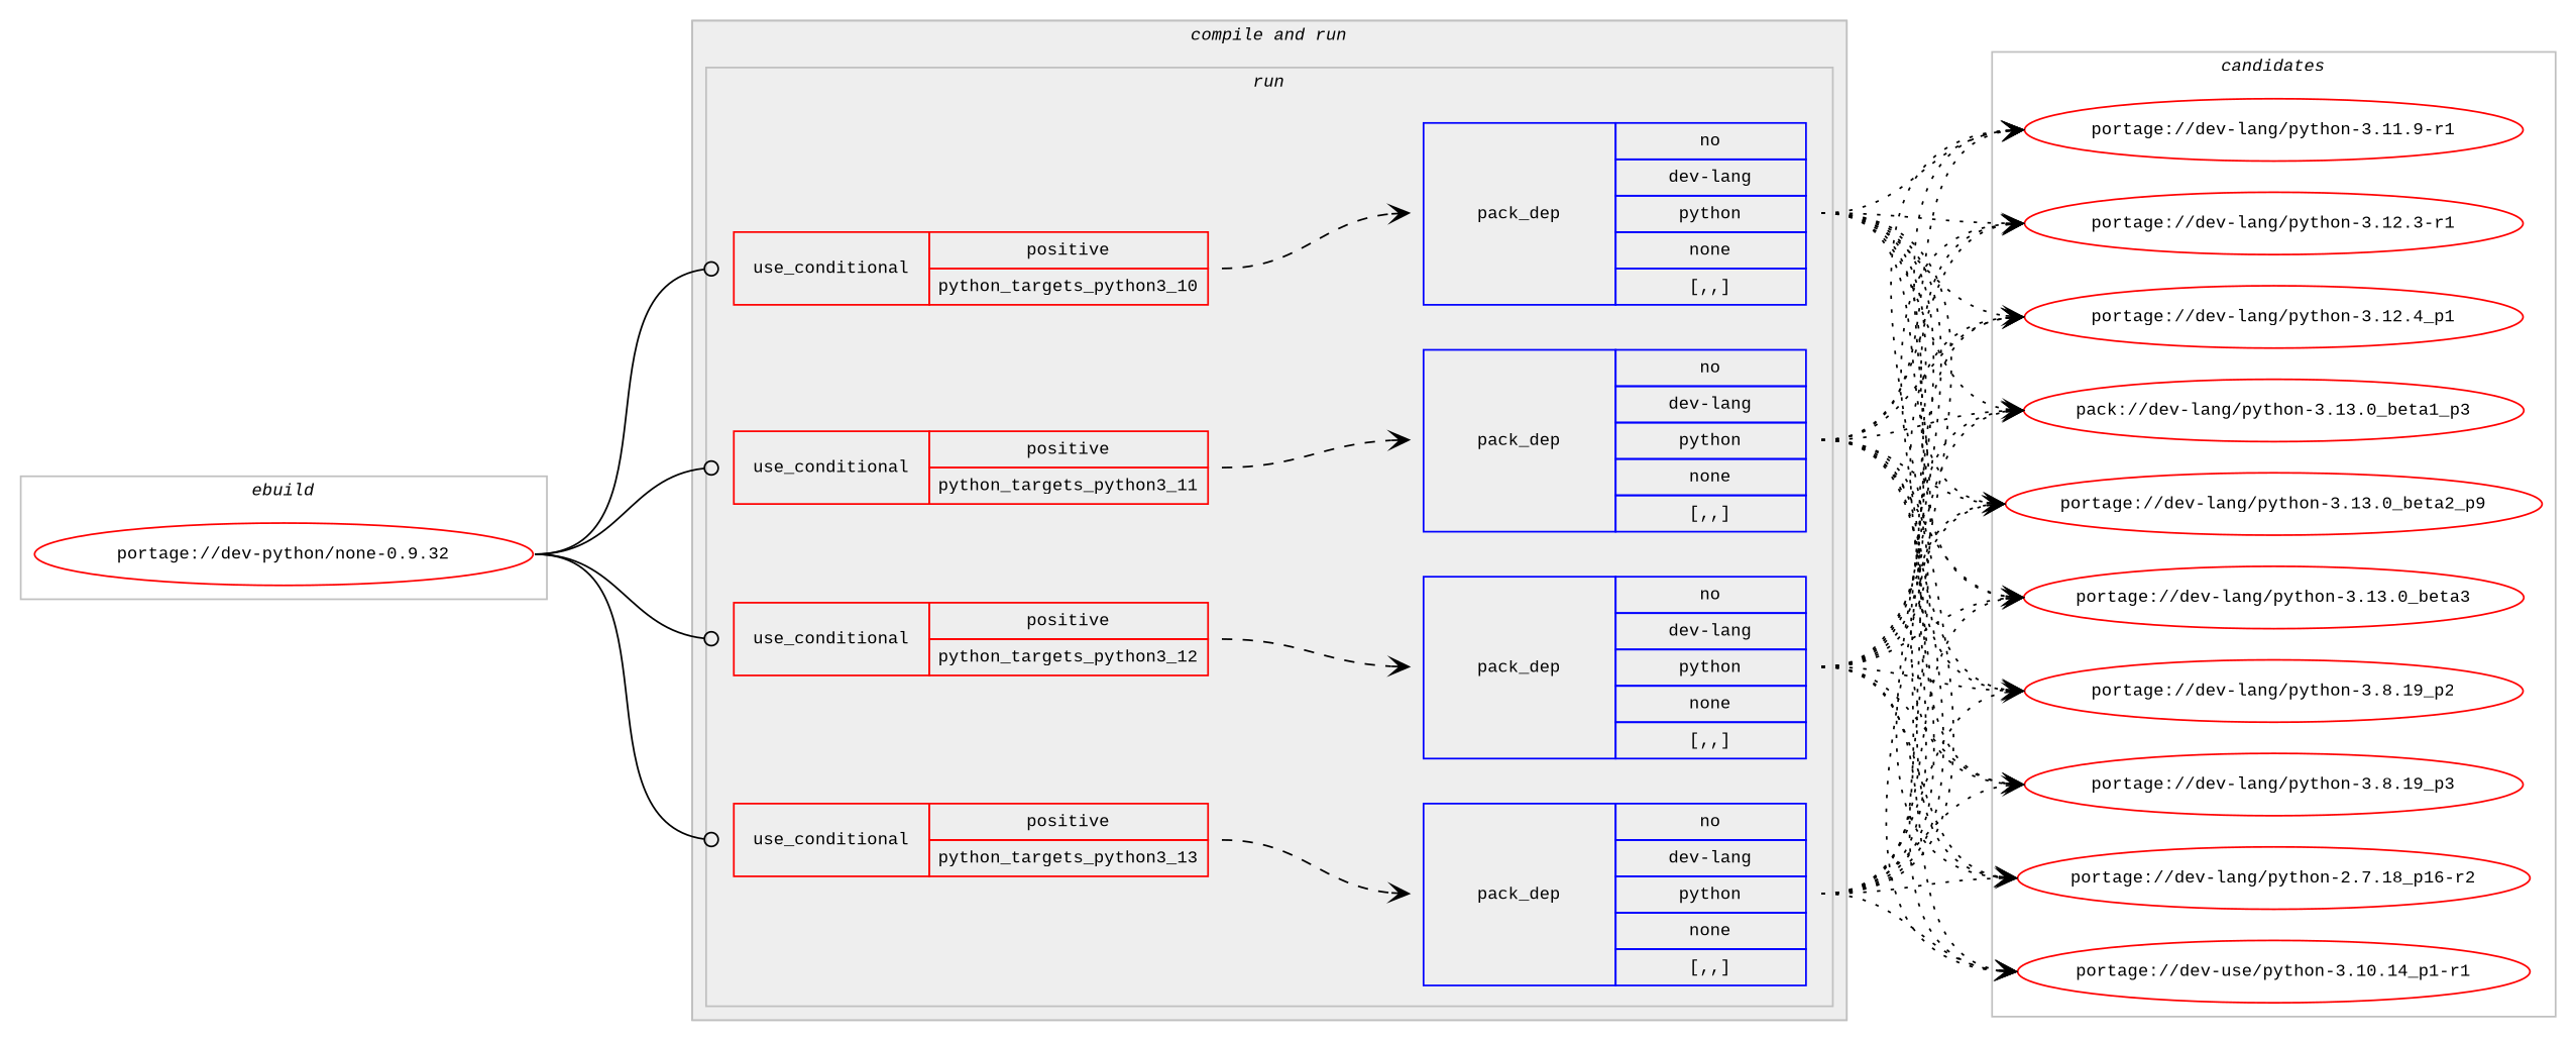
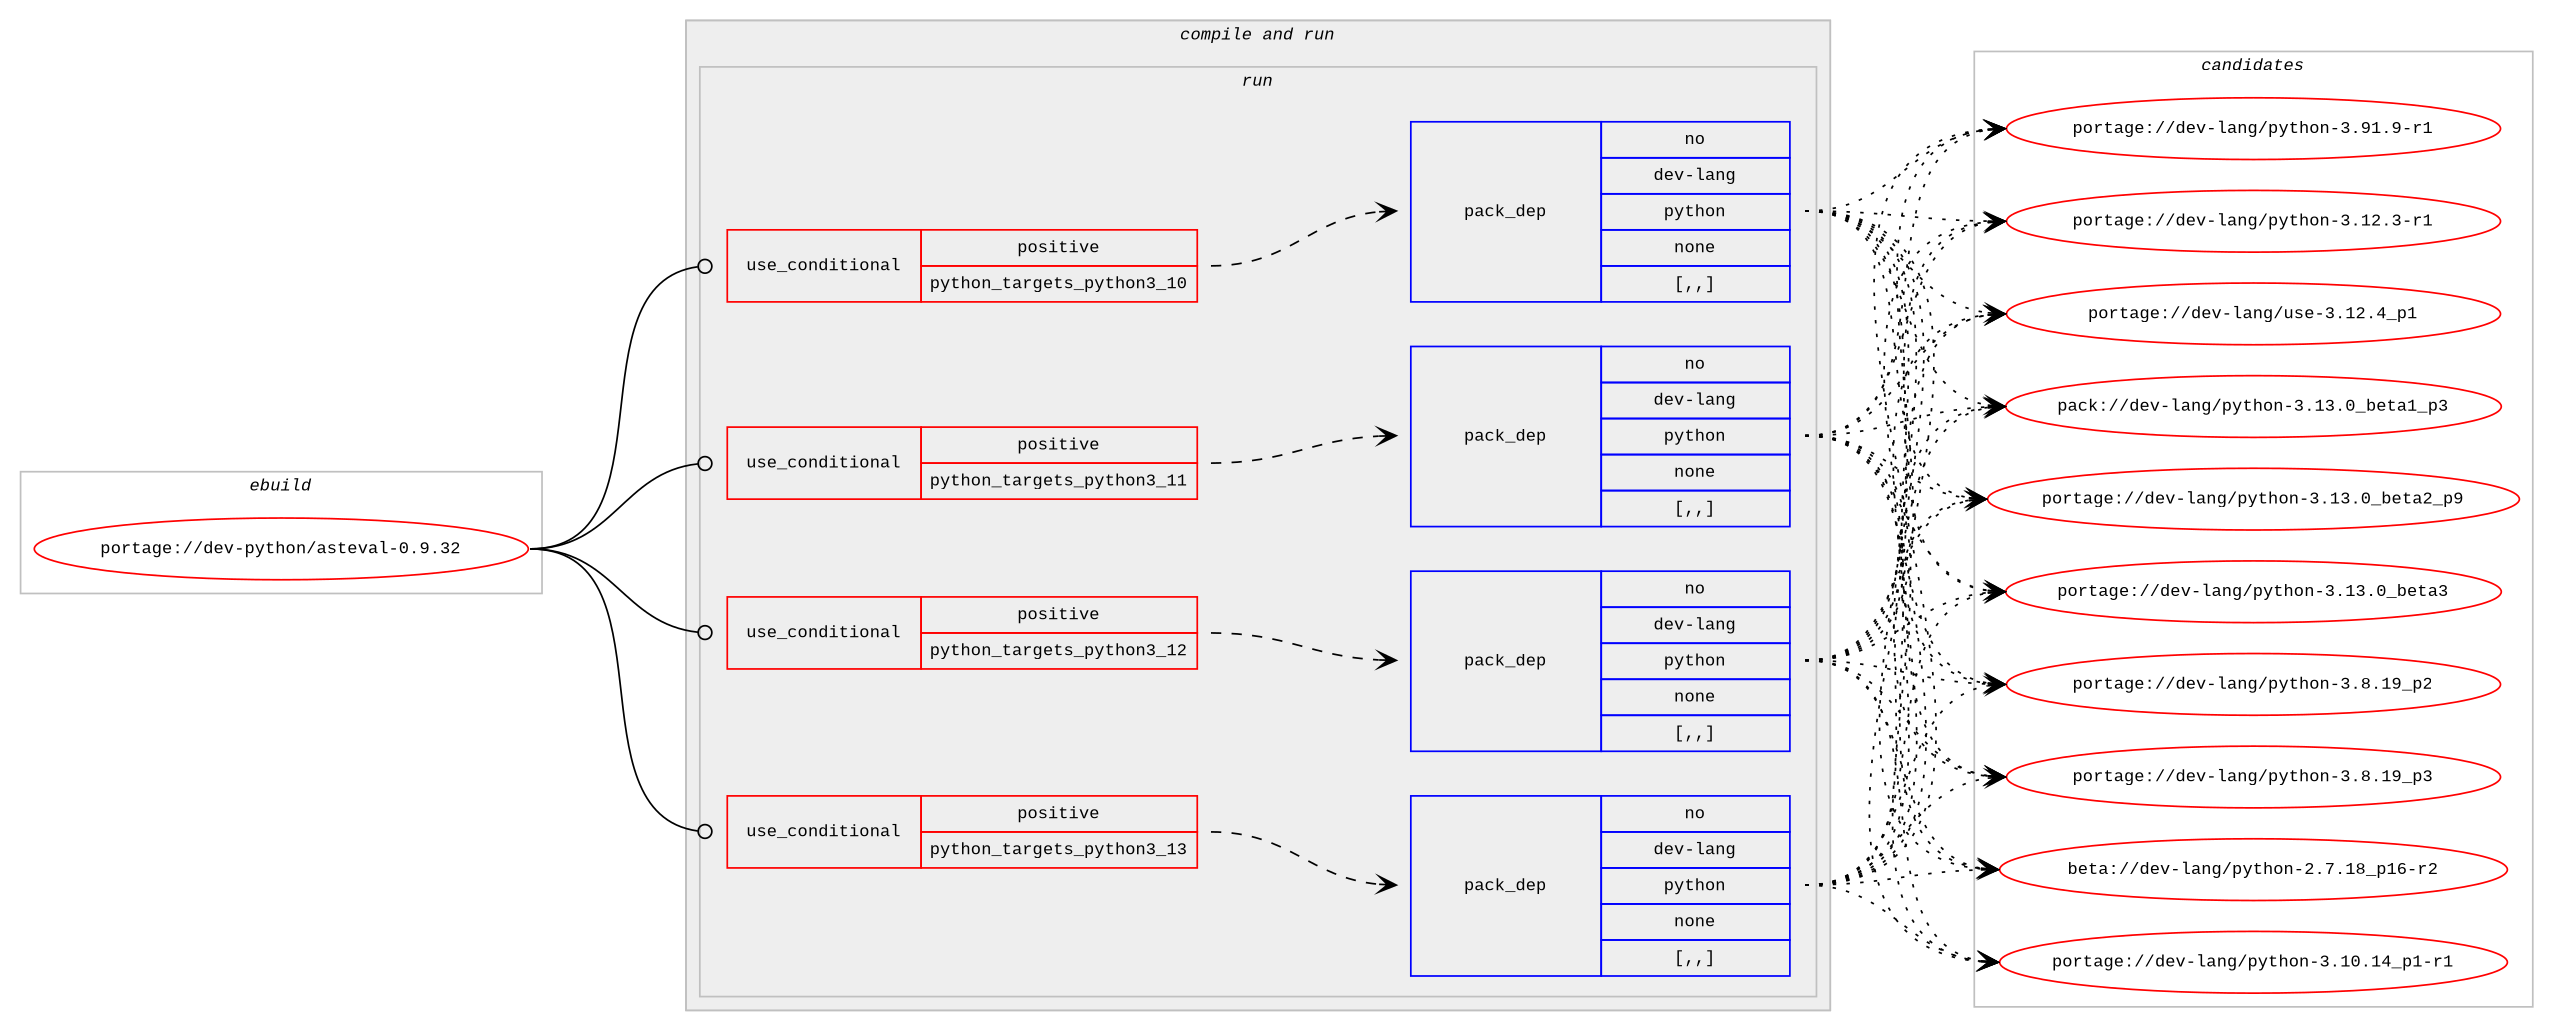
  digraph {
    compound=true
    concentrate=true
    fontname="Liberation Mono"
    fontsize=10
    newrank=true
    rankdir=LR
    ranksep=1.5
    node [color=red fontname="Liberation Mono" fontsize=10]
    edge [arrowhead=vee fontname="Liberation Mono" headport=w style=dotted tailport=e weight=100]
-   n1 [label="portage://dev-python/none-0.9.32" width=4]
+   n1 [label="portage://dev-python/asteval-0.9.32" width=4]
    n2 [color=blue label=<<TABLE BORDER="0" CELLBORDER="1" CELLSPACING="0" CELLPADDING="4" WIDTH="220"><TR><TD ROWSPAN="6" CELLPADDING="30">pack_dep</TD></TR><TR><TD WIDTH="110">no</TD></TR><TR><TD>dev-lang</TD></TR><TR><TD>python</TD></TR><TR><TD>none</TD></TR><TR><TD>[,,]</TD></TR></TABLE>> shape=none]
    n3 [label=<<TABLE BORDER="0" CELLBORDER="1" CELLSPACING="0" CELLPADDING="4"><TR><TD ROWSPAN="3" CELLPADDING="10">use_conditional</TD></TR><TR><TD>positive</TD></TR><TR><TD>python_targets_python3_10</TD></TR></TABLE>> shape=none]
    n4 [color=blue label=<<TABLE BORDER="0" CELLBORDER="1" CELLSPACING="0" CELLPADDING="4" WIDTH="220"><TR><TD ROWSPAN="6" CELLPADDING="30">pack_dep</TD></TR><TR><TD WIDTH="110">no</TD></TR><TR><TD>dev-lang</TD></TR><TR><TD>python</TD></TR><TR><TD>none</TD></TR><TR><TD>[,,]</TD></TR></TABLE>> shape=none]
    n5 [label=<<TABLE BORDER="0" CELLBORDER="1" CELLSPACING="0" CELLPADDING="4"><TR><TD ROWSPAN="3" CELLPADDING="10">use_conditional</TD></TR><TR><TD>positive</TD></TR><TR><TD>python_targets_python3_11</TD></TR></TABLE>> shape=none]
    n6 [color=blue label=<<TABLE BORDER="0" CELLBORDER="1" CELLSPACING="0" CELLPADDING="4" WIDTH="220"><TR><TD ROWSPAN="6" CELLPADDING="30">pack_dep</TD></TR><TR><TD WIDTH="110">no</TD></TR><TR><TD>dev-lang</TD></TR><TR><TD>python</TD></TR><TR><TD>none</TD></TR><TR><TD>[,,]</TD></TR></TABLE>> shape=none]
    n7 [label=<<TABLE BORDER="0" CELLBORDER="1" CELLSPACING="0" CELLPADDING="4"><TR><TD ROWSPAN="3" CELLPADDING="10">use_conditional</TD></TR><TR><TD>positive</TD></TR><TR><TD>python_targets_python3_12</TD></TR></TABLE>> shape=none]
    n8 [color=blue label=<<TABLE BORDER="0" CELLBORDER="1" CELLSPACING="0" CELLPADDING="4" WIDTH="220"><TR><TD ROWSPAN="6" CELLPADDING="30">pack_dep</TD></TR><TR><TD WIDTH="110">no</TD></TR><TR><TD>dev-lang</TD></TR><TR><TD>python</TD></TR><TR><TD>none</TD></TR><TR><TD>[,,]</TD></TR></TABLE>> shape=none]
    n9 [label=<<TABLE BORDER="0" CELLBORDER="1" CELLSPACING="0" CELLPADDING="4"><TR><TD ROWSPAN="3" CELLPADDING="10">use_conditional</TD></TR><TR><TD>positive</TD></TR><TR><TD>python_targets_python3_13</TD></TR></TABLE>> shape=none]
-   n10 [label="portage://dev-lang/python-2.7.18_p16-r2" width=4]
-   n11 [label="portage://dev-use/python-3.10.14_p1-r1" width=4]
-   n12 [label="portage://dev-lang/python-3.11.9-r1" width=4]
+   n10 [label="beta://dev-lang/python-2.7.18_p16-r2" width=4]
+   n11 [label="portage://dev-lang/python-3.10.14_p1-r1" width=4]
+   n12 [label="portage://dev-lang/python-3.91.9-r1" width=4]
    n13 [label="portage://dev-lang/python-3.12.3-r1" width=4]
-   n14 [label="portage://dev-lang/python-3.12.4_p1" width=4]
+   n14 [label="portage://dev-lang/use-3.12.4_p1" width=4]
    n15 [label="pack://dev-lang/python-3.13.0_beta1_p3" width=4]
    n16 [label="portage://dev-lang/python-3.13.0_beta2_p9" width=4]
    n17 [label="portage://dev-lang/python-3.13.0_beta3" width=4]
    n18 [label="portage://dev-lang/python-3.8.19_p2" width=4]
    n19 [label="portage://dev-lang/python-3.8.19_p3" width=4]
    subgraph cluster_1 {
      color=gray
      label=<<i>ebuild</i>>
      n1
    }
    subgraph cluster_2 {
      color=gray
      label=<<i>dependencies</i>>
      subgraph cluster_3 {
        color=gray
        fillcolor="#eeeeee"
        label=<<i>compile</i>>
        style=filled
      }
      subgraph cluster_4 {
        color=gray
        fillcolor="#eeeeee"
        label=<<i>compile and run</i>>
        style=filled
      }
      subgraph cluster_5 {
        color=gray
        fillcolor="#eeeeee"
        label=<<i>run</i>>
        style=filled
        subgraph sub_6 {
          color=gray
          fillcolor="#eeeeee"
          label=<<i>run</i>>
          style=filled
          n3
          subgraph sub_7 {
            color=gray
            fillcolor="#eeeeee"
            label=<<i>run</i>>
            style=filled
            n2
          }
        }
        subgraph sub_8 {
          color=gray
          fillcolor="#eeeeee"
          label=<<i>run</i>>
          style=filled
          n5
          subgraph sub_9 {
            color=gray
            fillcolor="#eeeeee"
            label=<<i>run</i>>
            style=filled
            n4
          }
        }
        subgraph sub_10 {
          color=gray
          fillcolor="#eeeeee"
          label=<<i>run</i>>
          style=filled
          n7
          subgraph sub_11 {
            color=gray
            fillcolor="#eeeeee"
            label=<<i>run</i>>
            style=filled
            n6
          }
        }
        subgraph sub_12 {
          color=gray
          fillcolor="#eeeeee"
          label=<<i>run</i>>
          style=filled
          n9
          subgraph sub_13 {
            color=gray
            fillcolor="#eeeeee"
            label=<<i>run</i>>
            style=filled
            n8
          }
        }
      }
    }
    subgraph cluster_14 {
      color=gray
      label=<<i>candidates</i>>
      rank=same
      subgraph sub_15 {
        color=black
        label=<<i>candidates</i>>
        nodesep=1
        rank=same
        n10
        n11
        n12
        n13
        n14
        n15
        n16
        n17
        n18
        n19
      }
      subgraph sub_16 {
        color=black
        label=<<i>candidates</i>>
        nodesep=1
        rank=same
        n10
        n11
        n12
        n13
        n14
        n15
        n16
        n17
        n18
        n19
      }
      subgraph sub_17 {
        color=black
        label=<<i>candidates</i>>
        nodesep=1
        rank=same
        n10
        n11
        n12
        n13
        n14
        n15
        n16
        n17
        n18
        n19
      }
      subgraph sub_18 {
        color=black
        label=<<i>candidates</i>>
        nodesep=1
        rank=same
        n10
        n11
        n12
        n13
        n14
        n15
        n16
        n17
        n18
        n19
      }
    }
    n1 -> n3 [arrowhead=odot style=solid weight=20]
    n1 -> n5 [arrowhead=odot style=solid weight=20]
    n1 -> n7 [arrowhead=odot style=solid weight=20]
    n1 -> n9 [arrowhead=odot style=solid weight=20]
    n2 -> n10
    n2 -> n11
    n2 -> n12
    n2 -> n13
    n2 -> n14
    n2 -> n15
    n2 -> n16
    n2 -> n17
    n2 -> n18
    n2 -> n19
    n3 -> n2 [style=dashed weight=20]
    n4 -> n10
    n4 -> n11
    n4 -> n12
    n4 -> n13
    n4 -> n14
    n4 -> n15
    n4 -> n16
    n4 -> n17
    n4 -> n18
    n4 -> n19
    n5 -> n4 [style=dashed weight=20]
    n6 -> n10
    n6 -> n11
    n6 -> n12
    n6 -> n13
    n6 -> n14
    n6 -> n15
    n6 -> n16
    n6 -> n17
    n6 -> n18
    n6 -> n19
    n7 -> n6 [style=dashed weight=20]
    n8 -> n10
    n8 -> n11
    n8 -> n12
    n8 -> n13
    n8 -> n14
    n8 -> n15
    n8 -> n16
    n8 -> n17
    n8 -> n18
    n8 -> n19
    n9 -> n8 [style=dashed weight=20]
  }
